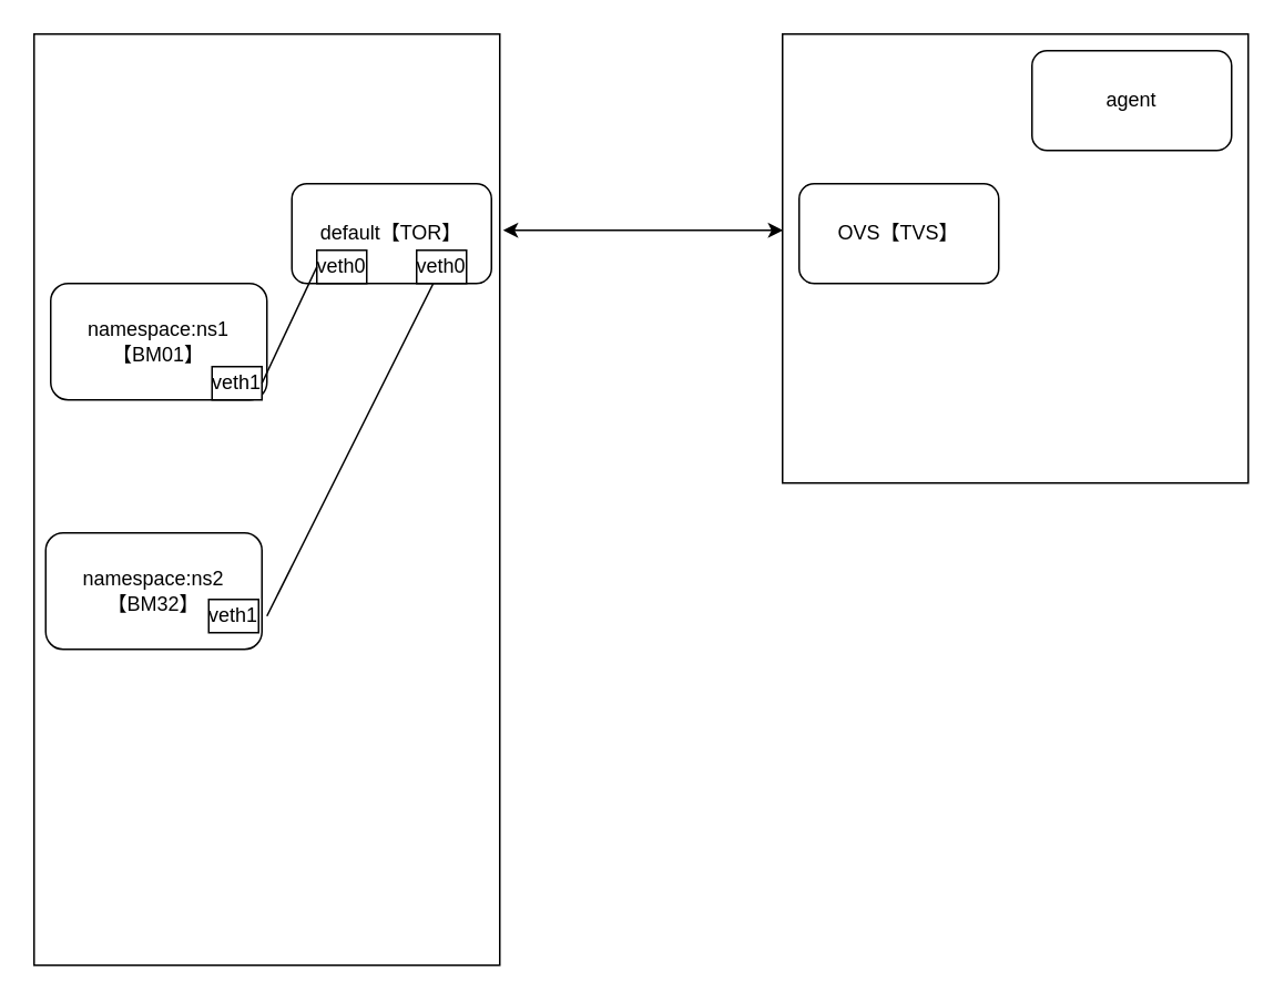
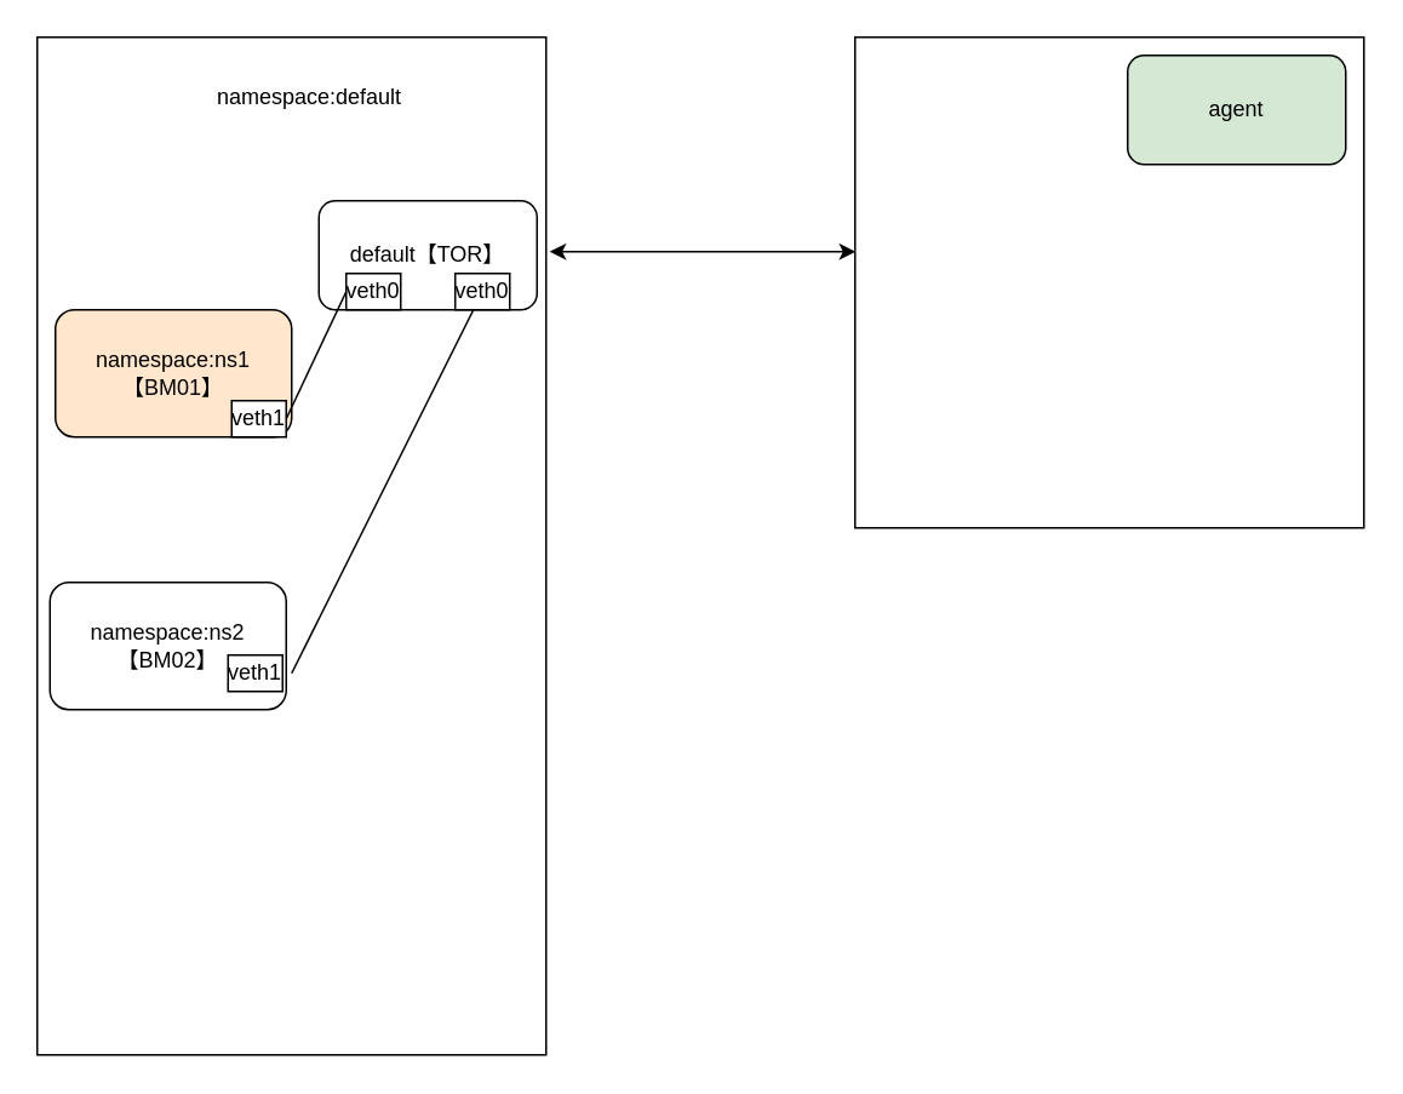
  <mxCell id="0" />
  <mxCell id="1" parent="0" />
  <mxCell id="2" value="&lt;div&gt;&lt;br&gt;&lt;/div&gt;" style="rounded=0;whiteSpace=wrap;html=1;" vertex="1" parent="1"><mxGeometry x="20" y="20" width="280" height="560" as="geometry" /></mxCell>
- <mxCell id="3" value="namespace:ns1&lt;div&gt;【BM01】&lt;/div&gt;" style="rounded=1;whiteSpace=wrap;html=1;" vertex="1" parent="1"><mxGeometry x="30" y="170" width="130" height="70" as="geometry" /></mxCell>
+ <mxCell id="3" value="namespace:ns1&lt;div&gt;【BM01】&lt;/div&gt;" style="rounded=1;whiteSpace=wrap;html=1;fillColor=#ffe6cc;" vertex="1" parent="1"><mxGeometry x="30" y="170" width="130" height="70" as="geometry" /></mxCell>
  <mxCell id="4" value="default【TOR】" style="rounded=1;whiteSpace=wrap;html=1;" vertex="1" parent="1"><mxGeometry x="175" y="110" width="120" height="60" as="geometry" /></mxCell>
  <mxCell id="5" value="veth1" style="rounded=0;whiteSpace=wrap;html=1;" vertex="1" parent="1"><mxGeometry x="127" y="220" width="30" height="20" as="geometry" /></mxCell>
  <mxCell id="6" value="veth0" style="rounded=0;whiteSpace=wrap;html=1;" vertex="1" parent="1"><mxGeometry x="190" y="150" width="30" height="20" as="geometry" /></mxCell>
+ <mxCell id="7" value="&lt;br&gt;namespace:default" style="text;html=1;align=center;verticalAlign=middle;whiteSpace=wrap;rounded=0;" vertex="1" parent="1"><mxGeometry x="140" y="30" width="60" height="30" as="geometry" /></mxCell>
  <mxCell id="8" value="" style="endArrow=none;html=1;rounded=0;entryX=0;entryY=0.5;entryDx=0;entryDy=0;exitX=1;exitY=0.5;exitDx=0;exitDy=0;" edge="1" parent="1" source="5" target="6"><mxGeometry width="50" height="50" relative="1" as="geometry"><mxPoint x="370" y="140" as="sourcePoint" /><mxPoint x="420" y="90" as="targetPoint" /></mxGeometry></mxCell>
  <mxCell id="9" value="&lt;div&gt;&lt;br&gt;&lt;/div&gt;" style="rounded=0;whiteSpace=wrap;html=1;" vertex="1" parent="1"><mxGeometry x="470" y="20" width="280" height="270" as="geometry" /></mxCell>
- <mxCell id="10" value="&lt;div&gt;agent&lt;/div&gt;" style="rounded=1;whiteSpace=wrap;html=1;" vertex="1" parent="1"><mxGeometry x="620" y="30" width="120" height="60" as="geometry" /></mxCell>
+ <mxCell id="10" value="&lt;div&gt;agent&lt;/div&gt;" style="rounded=1;whiteSpace=wrap;html=1;fillColor=#d5e8d4;" vertex="1" parent="1"><mxGeometry x="620" y="30" width="120" height="60" as="geometry" /></mxCell>
  <mxCell id="11" value="" style="endArrow=classic;startArrow=classic;html=1;rounded=0;entryX=0.001;entryY=0.437;entryDx=0;entryDy=0;entryPerimeter=0;" edge="1" parent="1" target="9"><mxGeometry width="50" height="50" relative="1" as="geometry"><mxPoint x="302" y="138" as="sourcePoint" /><mxPoint x="420" y="90" as="targetPoint" /></mxGeometry></mxCell>
- <mxCell id="12" value="namespace:ns2&lt;div&gt;【BM32】&lt;/div&gt;" style="rounded=1;whiteSpace=wrap;html=1;" vertex="1" parent="1"><mxGeometry x="27" y="320" width="130" height="70" as="geometry" /></mxCell>
+ <mxCell id="12" value="namespace:ns2&lt;div&gt;【BM02】&lt;/div&gt;" style="rounded=1;whiteSpace=wrap;html=1;" vertex="1" parent="1"><mxGeometry x="27" y="320" width="130" height="70" as="geometry" /></mxCell>
  <mxCell id="13" value="veth1" style="rounded=0;whiteSpace=wrap;html=1;" vertex="1" parent="1"><mxGeometry x="125" y="360" width="30" height="20" as="geometry" /></mxCell>
  <mxCell id="14" value="veth0" style="rounded=0;whiteSpace=wrap;html=1;" vertex="1" parent="1"><mxGeometry x="250" y="150" width="30" height="20" as="geometry" /></mxCell>
  <mxCell id="15" value="" style="endArrow=none;html=1;rounded=0;" edge="1" parent="1" target="14"><mxGeometry width="50" height="50" relative="1" as="geometry"><mxPoint x="160" y="370" as="sourcePoint" /><mxPoint x="210" y="320" as="targetPoint" /></mxGeometry></mxCell>
- <mxCell id="16" value="OVS【TVS】" style="rounded=1;whiteSpace=wrap;html=1;" vertex="1" parent="1"><mxGeometry x="480" y="110" width="120" height="60" as="geometry" /></mxCell>
